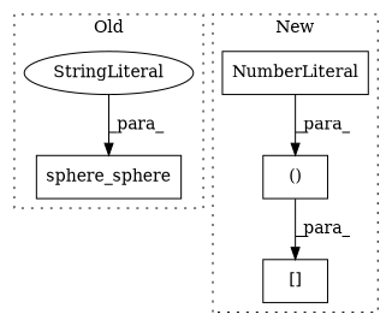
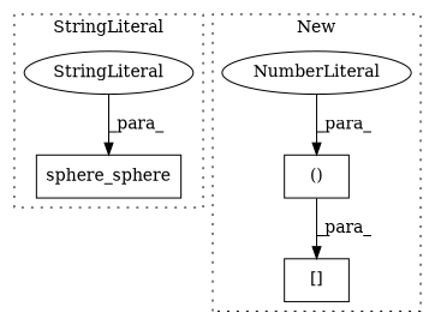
  digraph {
    node [s=3676 shape=box]
    n1 [a=32 l="11,1" label=sphere_sphere s="3005,3030"]
    n2 [a=45 l=14 label=StringLiteral s=3016 shape=ellipse]
    n3 [a=2 l="35,2" label="[]" s="3641,3701"]
    n4 [a=106 l=25 label="()"]
-   n5 [a=34 l=2 label=NumberLiteral]
+   n5 [a=34 l=2 label=NumberLiteral shape=ellipse]
    subgraph cluster_1 {
-     label=Old
+     label=StringLiteral
      style=dotted
      n1
      n2
    }
    subgraph cluster_2 {
      label=New
      style=dotted
      n3
      n4
      n5
    }
    n2 -> n1 [label=_para_]
    n4 -> n3 [label=_para_]
    n5 -> n4 [label=_para_]
  }
